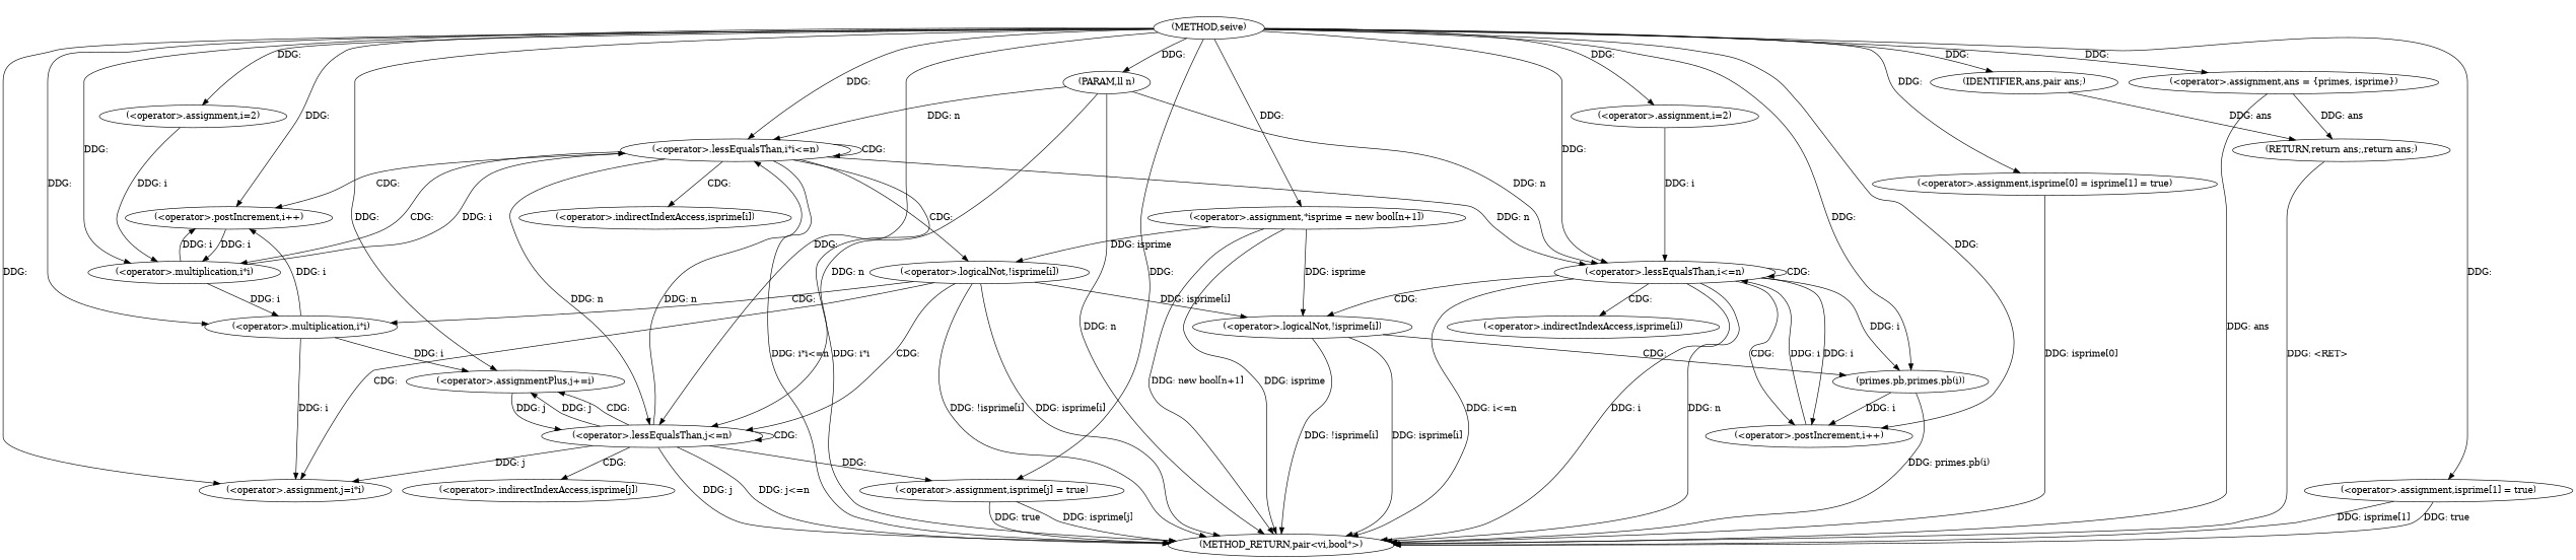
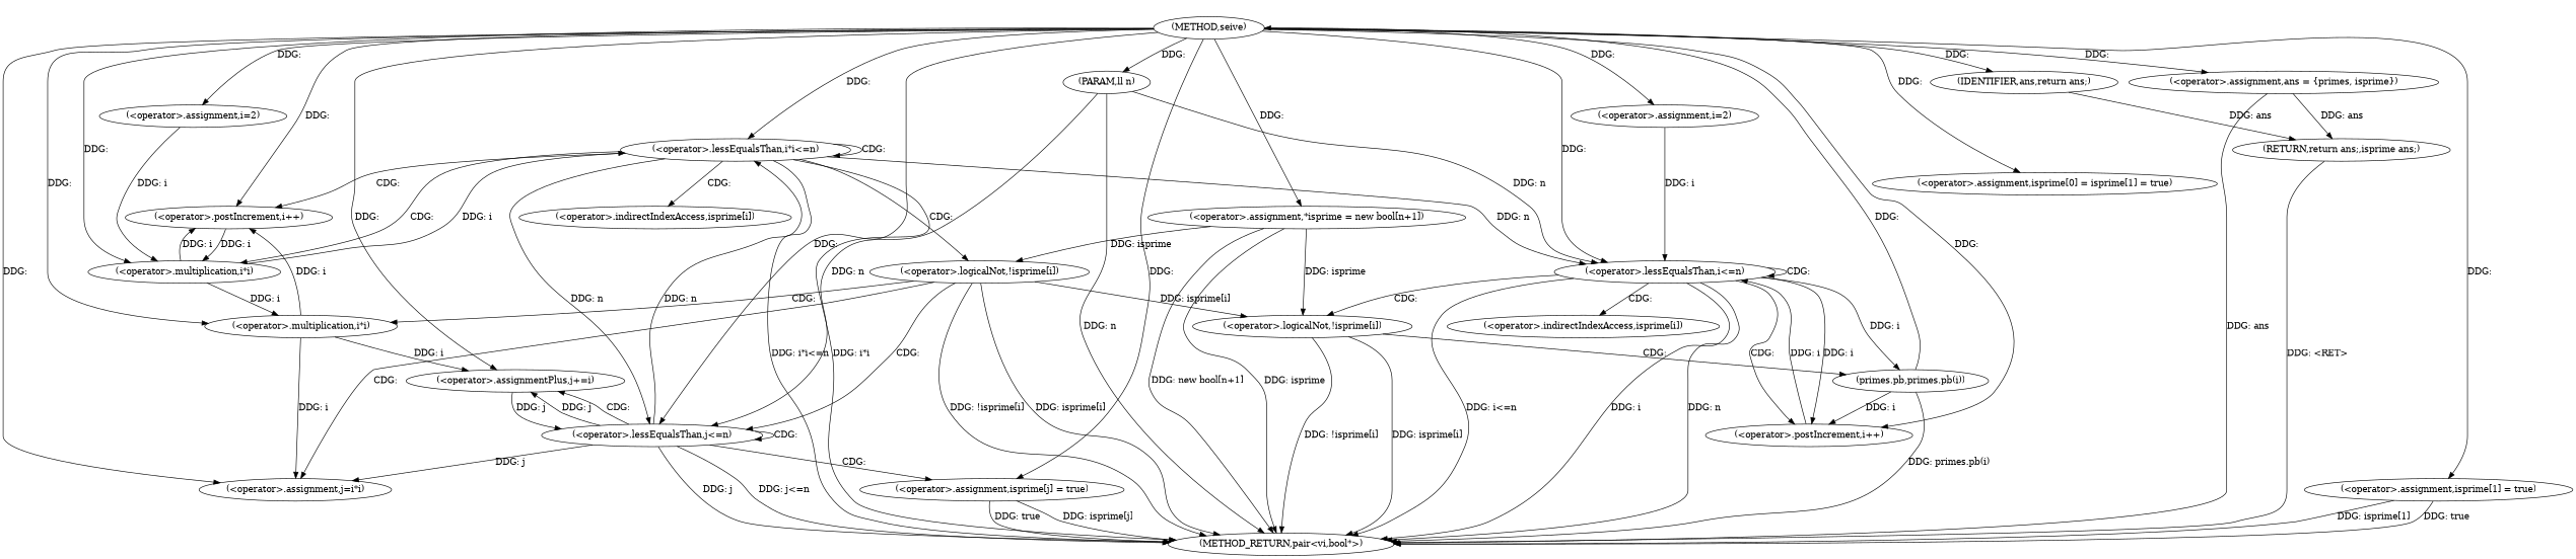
  digraph {
    fontname="DejaVu Serif"
    node [fontname="DejaVu Serif"]
    edge [fontname="DejaVu Serif"]
    n1 [label="(METHOD,seive)"]
    n2 [label="(PARAM,ll n)"]
    n3 [label="(<operator>.assignment,*isprime = new bool[n+1])"]
    n4 [label="(<operator>.assignment,isprime[0] = isprime[1] = true)"]
    n5 [label="(<operator>.assignment,ans = {primes, isprime})"]
    n6 [label="(<operator>.assignment,i=2)"]
    n7 [label="(<operator>.lessEqualsThan,i*i<=n)"]
    n8 [label="(<operator>.postIncrement,i++)"]
    n9 [label="(<operator>.assignment,i=2)"]
    n10 [label="(<operator>.lessEqualsThan,i<=n)"]
    n11 [label="(<operator>.postIncrement,i++)"]
-   n12 [label="(IDENTIFIER,ans,pair ans;)"]
+   n12 [label="(IDENTIFIER,ans,return ans;)"]
    n13 [label="(<operator>.assignment,isprime[1] = true)"]
    n14 [label="(<operator>.multiplication,i*i)"]
    n15 [label="(<operator>.assignment,j=i*i)"]
    n16 [label="(<operator>.lessEqualsThan,j<=n)"]
    n17 [label="(<operator>.assignmentPlus,j+=i)"]
    n18 [label="(<operator>.assignment,isprime[j] = true)"]
    n19 [label="(primes.pb,primes.pb(i))"]
    n20 [label="(<operator>.multiplication,i*i)"]
    n21 [label="(METHOD_RETURN,pair<vi,bool*>)"]
    n22 [label="(<operator>.logicalNot,!isprime[i])"]
    n23 [label="(<operator>.logicalNot,!isprime[i])"]
-   n24 [label="(RETURN,return ans;,return ans;)"]
+   n24 [label="(RETURN,return ans;,isprime ans;)"]
    n25 [label="(<operator>.indirectIndexAccess,isprime[i])"]
    n26 [label="(<operator>.indirectIndexAccess,isprime[i])"]
-   n27 [label="(<operator>.indirectIndexAccess,isprime[j])"]
    n1 -> n2 [label="DDG: "]
    n1 -> n3 [label="DDG: "]
    n1 -> n4 [label="DDG: "]
    n1 -> n5 [label="DDG: "]
    n1 -> n6 [label="DDG: "]
    n1 -> n7 [label="DDG: "]
    n1 -> n8 [label="DDG: "]
    n1 -> n9 [label="DDG: "]
    n1 -> n10 [label="DDG: "]
    n1 -> n11 [label="DDG: "]
    n1 -> n12 [label="DDG: "]
    n1 -> n13 [label="DDG: "]
    n1 -> n14 [label="DDG: "]
    n1 -> n15 [label="DDG: "]
    n1 -> n16 [label="DDG: "]
    n1 -> n17 [label="DDG: "]
    n1 -> n18 [label="DDG: "]
-   n1 -> n19 [label="DDG: "]
+   n19 -> n1 [label="DDG: "]
    n1 -> n20 [label="DDG: "]
-   n2 -> n7 [label="DDG: n"]
    n2 -> n10 [label="DDG: n"]
    n2 -> n16 [label="DDG: n"]
    n2 -> n21 [label="DDG: n"]
    n3 -> n21 [label="DDG: isprime"]
    n3 -> n21 [label="DDG: new bool[n+1]"]
    n3 -> n22 [label="DDG: isprime"]
    n3 -> n23 [label="DDG: isprime"]
-   n4 -> n21 [label="DDG: isprime[0]"]
    n5 -> n21 [label="DDG: ans"]
    n5 -> n24 [label="DDG: ans"]
    n6 -> n14 [label="DDG: i"]
    n7 -> n7 [label="CDG: "]
    n7 -> n8 [label="CDG: "]
    n7 -> n10 [label="DDG: n"]
    n7 -> n14 [label="CDG: "]
    n7 -> n16 [label="DDG: n"]
    n7 -> n21 [label="DDG: i*i"]
    n7 -> n21 [label="DDG: i*i<=n"]
    n7 -> n22 [label="CDG: "]
    n7 -> n25 [label="CDG: "]
    n8 -> n14 [label="DDG: i"]
    n9 -> n10 [label="DDG: i"]
    n10 -> n10 [label="CDG: "]
    n10 -> n11 [label="DDG: i"]
    n10 -> n11 [label="CDG: "]
    n10 -> n19 [label="DDG: i"]
    n10 -> n21 [label="DDG: i"]
    n10 -> n21 [label="DDG: n"]
    n10 -> n21 [label="DDG: i<=n"]
    n10 -> n23 [label="CDG: "]
    n10 -> n26 [label="CDG: "]
    n11 -> n10 [label="DDG: i"]
    n12 -> n24 [label="DDG: ans"]
    n13 -> n21 [label="DDG: isprime[1]"]
    n13 -> n21 [label="DDG: true"]
    n14 -> n7 [label="DDG: i"]
    n14 -> n8 [label="DDG: i"]
    n14 -> n20 [label="DDG: i"]
    n16 -> n7 [label="DDG: n"]
    n16 -> n15 [label="DDG: j"]
    n16 -> n16 [label="CDG: "]
    n16 -> n17 [label="DDG: j"]
    n16 -> n17 [label="CDG: "]
-   n16 -> n18 [label="DDG: "]
+   n16 -> n18 [label="CDG: "]
    n16 -> n21 [label="DDG: j"]
    n16 -> n21 [label="DDG: j<=n"]
-   n16 -> n27 [label="CDG: "]
    n17 -> n16 [label="DDG: j"]
    n18 -> n21 [label="DDG: isprime[j]"]
    n18 -> n21 [label="DDG: true"]
    n19 -> n11 [label="DDG: i"]
    n19 -> n21 [label="DDG: primes.pb(i)"]
    n20 -> n8 [label="DDG: i"]
    n20 -> n15 [label="DDG: i"]
    n20 -> n17 [label="DDG: i"]
    n22 -> n15 [label="CDG: "]
    n22 -> n16 [label="CDG: "]
    n22 -> n20 [label="CDG: "]
    n22 -> n21 [label="DDG: isprime[i]"]
    n22 -> n21 [label="DDG: !isprime[i]"]
    n22 -> n23 [label="DDG: isprime[i]"]
    n23 -> n19 [label="CDG: "]
    n23 -> n21 [label="DDG: isprime[i]"]
    n23 -> n21 [label="DDG: !isprime[i]"]
    n24 -> n21 [label="DDG: <RET>"]
  }
